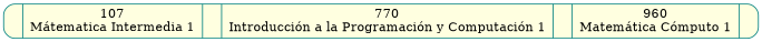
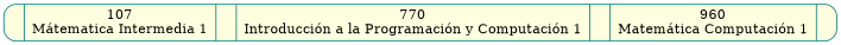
  digraph {
    rankdir=TB
-   n1 [color=teal fillcolor=lightyellow group=0 label="<f0> |<f1>107\nMátematica Intermedia 1|<f2> |<f3>770\nIntroducción a la Programación y Computación 1|<f4> |<f5>960\nMatemática Cómputo 1|<f6>  " shape=record style="rounded,filled"]
+   n1 [color=teal fillcolor=lightyellow group=0 label="<f0> |<f1>107\nMátematica Intermedia 1|<f2> |<f3>770\nIntroducción a la Programación y Computación 1|<f4> |<f5>960\nMatemática Computación 1|<f6>  " shape=record style="rounded,filled"]
  }
